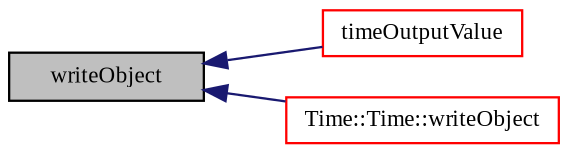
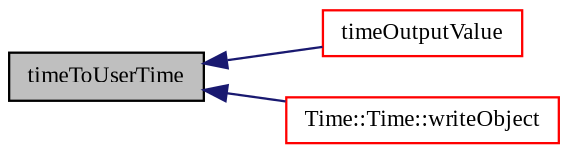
  digraph {
    fontname="Liberation Serif"
    rankdir=LR
    node [color=red fontname="Liberation Serif" fontsize=10 shape=record]
    edge [color=midnightblue dir=back fontname="Liberation Serif" fontsize=10 labelfontname=Helvetica labelfontsize=10 style=solid]
-   n1 [color=black fillcolor=grey75 fontcolor=black height=0.2 label=writeObject style=filled width=0.4]
+   n1 [color=black fillcolor=grey75 fontcolor=black height=0.2 label=timeToUserTime style=filled width=0.4]
    n2 [height=0.2 label=timeOutputValue width=0.4]
    n3 [height=0.2 label="Time::Time::writeObject" width=0.4]
    n1 -> n2
    n1 -> n3
  }
